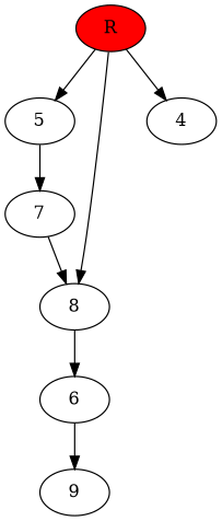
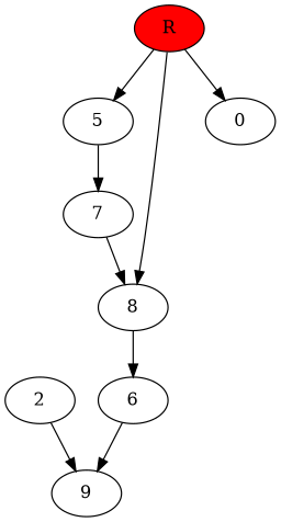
  digraph {
    n1 [label=9]
+   2
    6
    5
    7
    8
    R [fillcolor="#ff0000" style=filled]
-   4
+   4 [label=0]
+   2 -> n1
    6 -> n1
    5 -> 7
    7 -> 8
    8 -> 6
    R -> 5
    R -> 8
    R -> 4
  }
